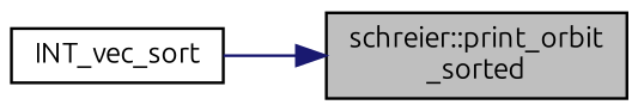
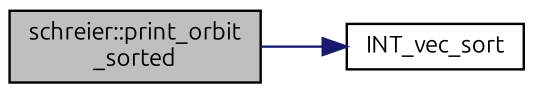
  digraph {
    rankdir=LR
    fontname=Ubuntu
    node [color=black fontname=Ubuntu fontsize=10 shape=record style=filled]
    n1 [fillcolor=grey75 fontcolor=black height=0.2 label="schreier::print_orbit\l_sorted" width=0.4]
    n2 [fillcolor=white height=0.2 label=INT_vec_sort width=0.4]
-   n2 -> n1 [color=midnightblue fontname=Ubuntu fontsize=10 labelfontname=Helvetica labelfontsize=10 style=solid]
+   n1 -> n2 [color=midnightblue fontname=Ubuntu fontsize=10 labelfontname=Helvetica labelfontsize=10 style=solid]
  }
